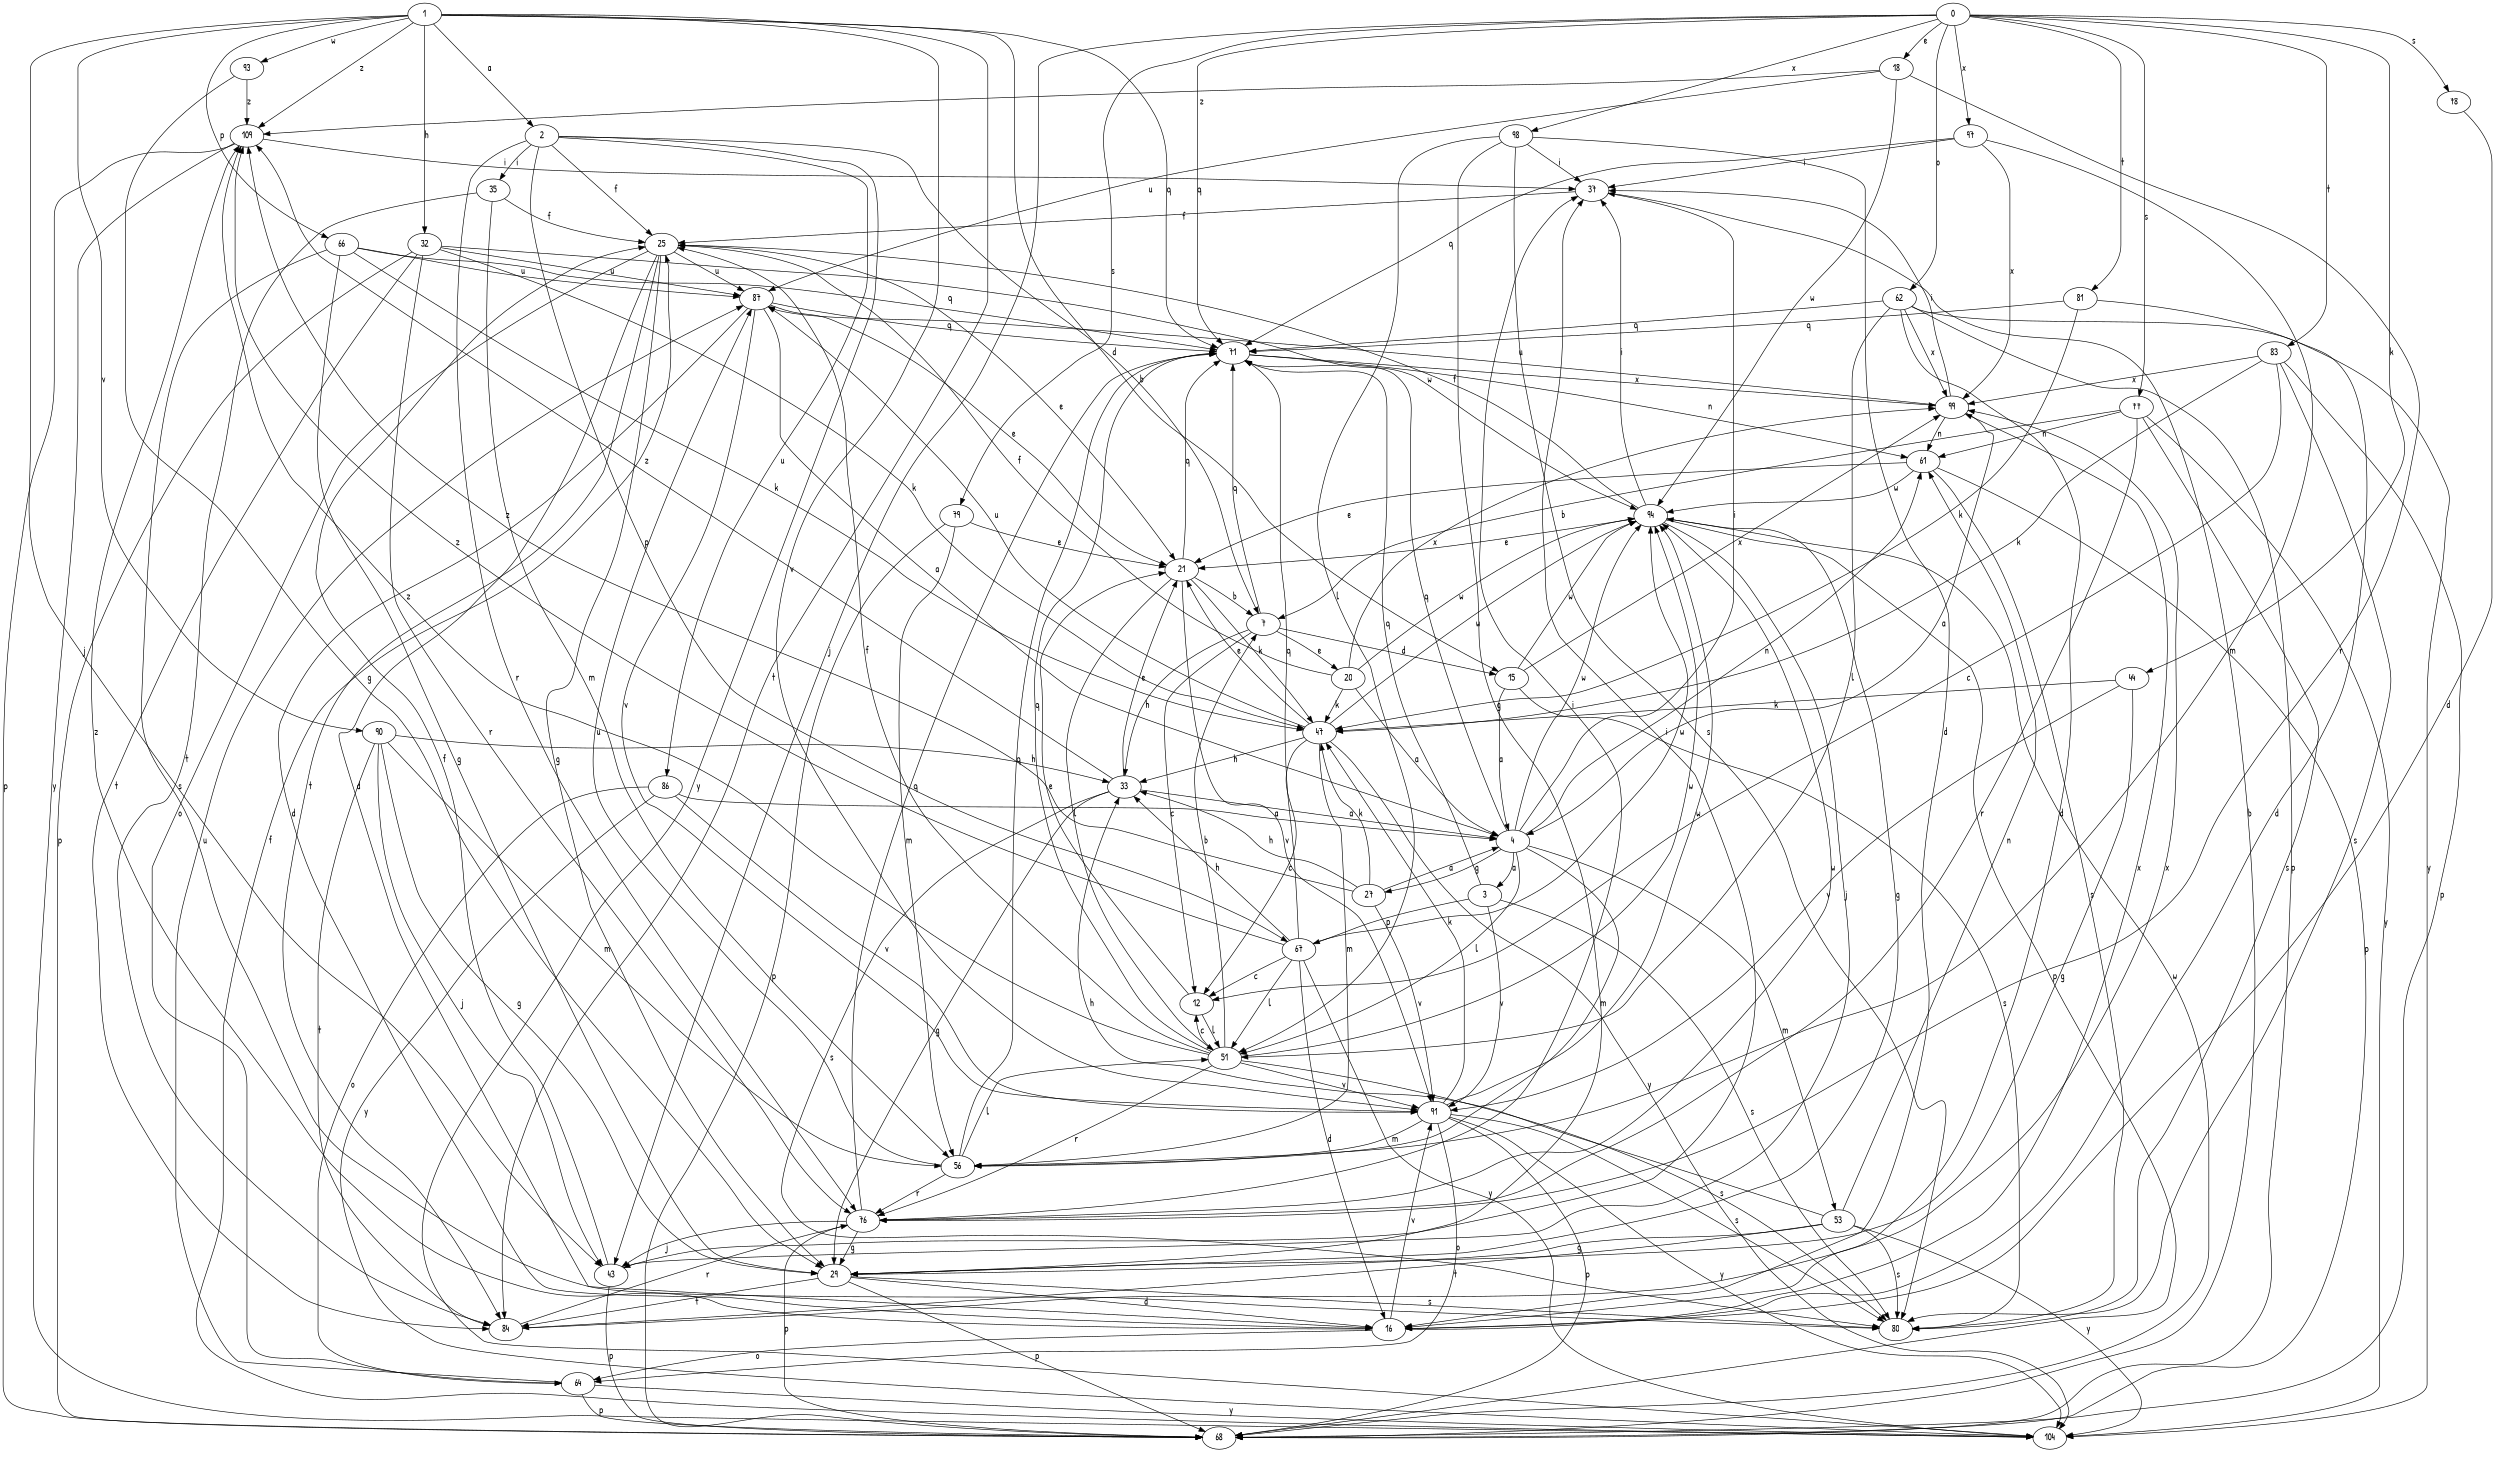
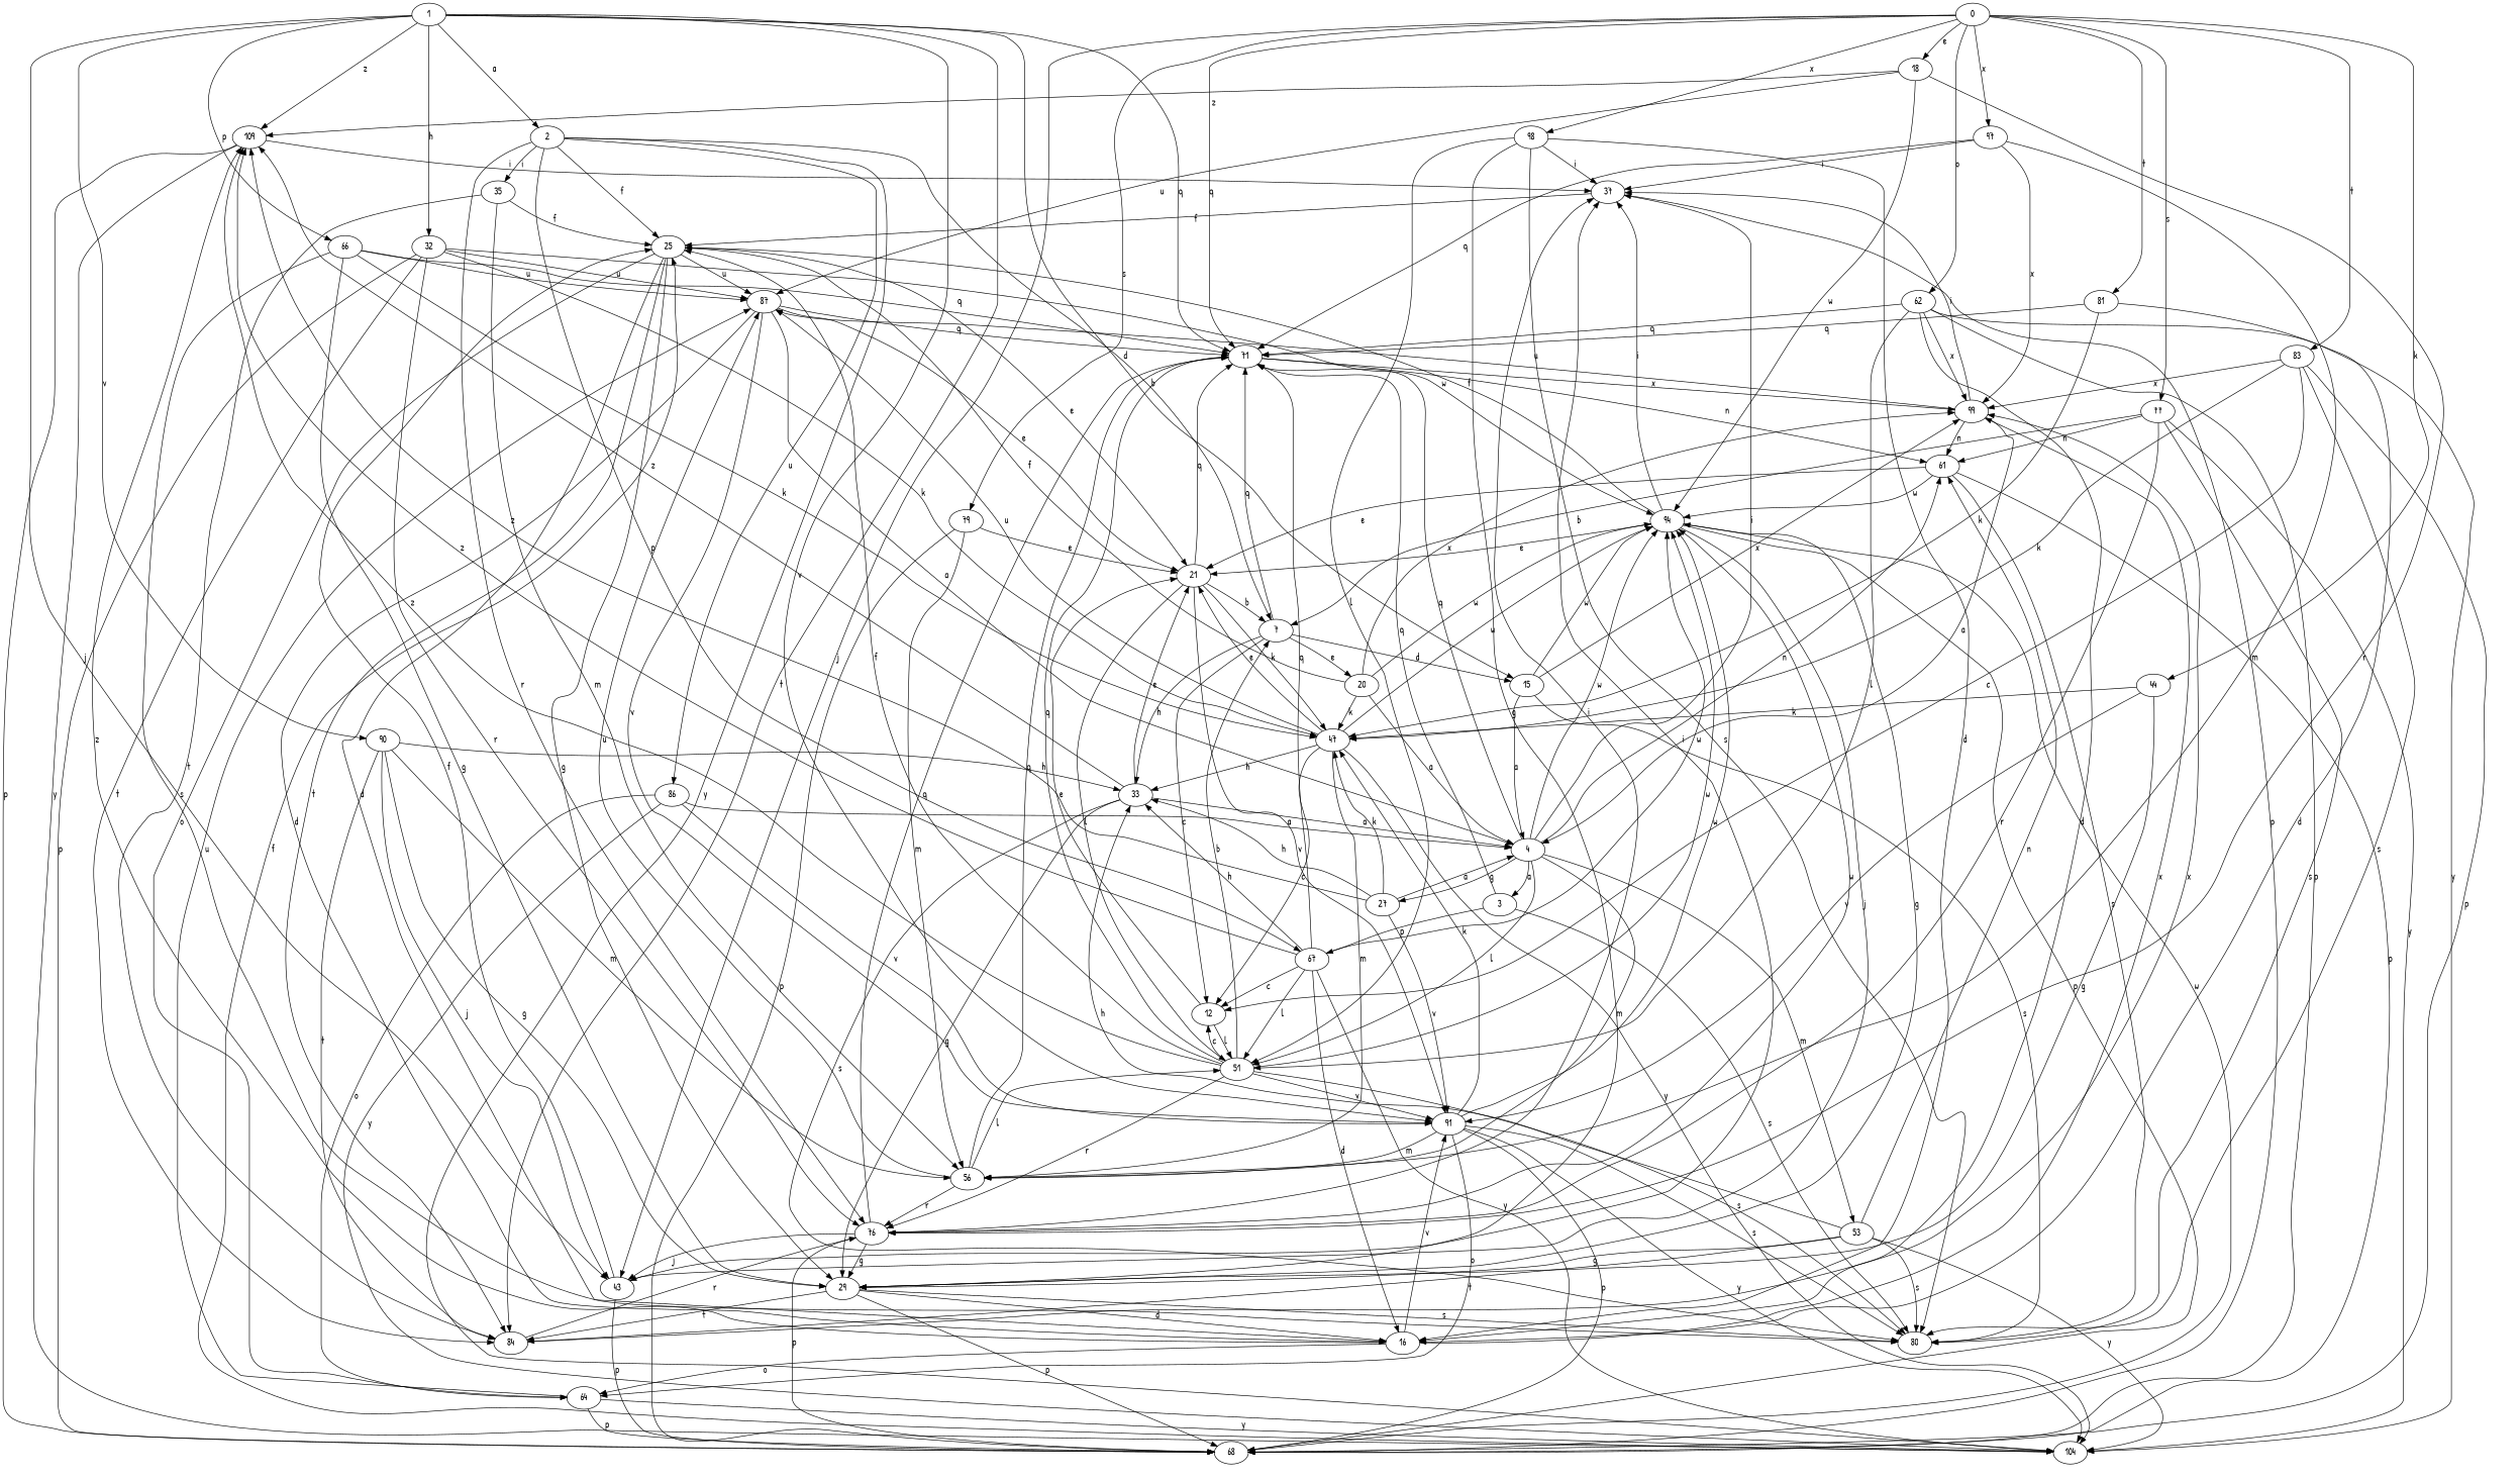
  strict digraph {
    fontname="Patrick Hand"
    node [fontname="Patrick Hand"]
    edge [fontname="Patrick Hand"]
    0
    18
    43
    44
    62
    71
    77
-   78
    79
    n10 [label=81]
    83
    97
    98
    109
    76
    94
    87
    27
    91
    4
    33
    47
    25
    37
    68
    29
    104
    51
    99
    16
    n31 [label=61]
    7
    80
    56
    21
    12
    1
    2
    15
    32
    66
    84
    90
-   93
    35
    67
    86
    64
    20
    3
    53
    0 -> 18 [label=e]
    0 -> 43 [label=j]
    0 -> 44 [label=k]
    0 -> 62 [label=o]
    0 -> 71 [label=q]
    0 -> 77 [label=s]
-   0 -> 78 [label=s]
    0 -> 79 [label=s]
    0 -> n10 [label=t]
    0 -> 83 [label=t]
    0 -> 97 [label=x]
    0 -> 98 [label=x]
    18 -> 109 [label=z]
    18 -> 76 [label=r]
    18 -> 94 [label=w]
    18 -> 87 [label=u]
    43 -> 25 [label=f]
    43 -> 37 [label=i]
    43 -> 68 [label=p]
    44 -> 91 [label=v]
    44 -> 47 [label=k]
    44 -> 29 [label=g]
    62 -> 71 [label=q]
    62 -> 68 [label=p]
    62 -> 104 [label=y]
    62 -> 51 [label=l]
    62 -> 99 [label=x]
    62 -> 16 [label=d]
    71 -> 99 [label=x]
    71 -> n31 [label=n]
    77 -> 76 [label=r]
    77 -> 104 [label=y]
    77 -> n31 [label=n]
    77 -> 7 [label=b]
    77 -> 80 [label=s]
-   78 -> 16 [label=d]
    79 -> 68 [label=p]
    79 -> 56 [label=m]
    79 -> 21 [label=e]
    n10 -> 71 [label=q]
    n10 -> 47 [label=k]
    n10 -> 16 [label=d]
    83 -> 47 [label=k]
    83 -> 68 [label=p]
    83 -> 99 [label=x]
    83 -> 80 [label=s]
    83 -> 12 [label=c]
    97 -> 71 [label=q]
    97 -> 37 [label=i]
    97 -> 99 [label=x]
    97 -> 56 [label=m]
    98 -> 37 [label=i]
    98 -> 29 [label=g]
    98 -> 51 [label=l]
    98 -> 16 [label=d]
    98 -> 80 [label=s]
    109 -> 37 [label=i]
    109 -> 68 [label=p]
    109 -> 104 [label=y]
    76 -> 43 [label=j]
    76 -> 71 [label=q]
    76 -> 94 [label=w]
    76 -> 37 [label=i]
    76 -> 68 [label=p]
    76 -> 29 [label=g]
    94 -> 43 [label=j]
    94 -> 25 [label=f]
    94 -> 37 [label=i]
    94 -> 68 [label=p]
    94 -> 29 [label=g]
    94 -> 21 [label=e]
    87 -> 71 [label=q]
    87 -> 91 [label=v]
    87 -> 4 [label=a]
    87 -> 16 [label=d]
    87 -> 21 [label=e]
    27 -> 109 [label=z]
    27 -> 91 [label=v]
    27 -> 4 [label=a]
    27 -> 33 [label=h]
    27 -> 47 [label=k]
    91 -> 94 [label=w]
    91 -> 47 [label=k]
    91 -> 68 [label=p]
    91 -> 104 [label=y]
    91 -> 80 [label=s]
    91 -> 56 [label=m]
    91 -> 64 [label=o]
    4 -> 71 [label=q]
    4 -> 94 [label=w]
    4 -> 27 [label=g]
    4 -> 37 [label=i]
    4 -> 51 [label=l]
    4 -> n31 [label=n]
    4 -> 56 [label=m]
    4 -> 3 [label=a]
    4 -> 53 [label=m]
    33 -> 109 [label=z]
    33 -> 4 [label=a]
    33 -> 29 [label=g]
    33 -> 80 [label=s]
    33 -> 21 [label=e]
    47 -> 94 [label=w]
    47 -> 87 [label=u]
    47 -> 33 [label=h]
    47 -> 104 [label=y]
    47 -> 56 [label=m]
    47 -> 21 [label=e]
    47 -> 12 [label=c]
    25 -> 87 [label=u]
    25 -> 29 [label=g]
    25 -> 16 [label=d]
    25 -> 21 [label=e]
    25 -> 84 [label=t]
    25 -> 64 [label=o]
    37 -> 25 [label=f]
-   37 -> 68 [label=b]
+   37 -> 68 [label=p]
    68 -> 94 [label=w]
    29 -> 68 [label=p]
    29 -> 16 [label=d]
    29 -> 80 [label=s]
    29 -> 84 [label=t]
    104 -> 25 [label=f]
    51 -> 71 [label=q]
    51 -> 109 [label=z]
    51 -> 76 [label=r]
    51 -> 94 [label=w]
    51 -> 91 [label=v]
    51 -> 25 [label=f]
    51 -> 7 [label=b]
    51 -> 80 [label=s]
    51 -> 12 [label=c]
    99 -> 87 [label=u]
    99 -> 4 [label=a]
    99 -> 37 [label=i]
    99 -> n31 [label=n]
    16 -> 109 [label=z]
    16 -> 91 [label=v]
    16 -> 99 [label=x]
    16 -> 64 [label=o]
    n31 -> 94 [label=w]
    n31 -> 68 [label=p]
    n31 -> 80 [label=s]
    n31 -> 21 [label=e]
    7 -> 71 [label=q]
    7 -> 33 [label=h]
    7 -> 12 [label=c]
    7 -> 15 [label=d]
    7 -> 20 [label=e]
    56 -> 71 [label=q]
    56 -> 76 [label=r]
    56 -> 87 [label=u]
    56 -> 51 [label=l]
    21 -> 71 [label=q]
    21 -> 91 [label=v]
    21 -> 47 [label=k]
    21 -> 51 [label=l]
    21 -> 7 [label=b]
    12 -> 51 [label=l]
    12 -> 21 [label=e]
    1 -> 43 [label=j]
    1 -> 71 [label=q]
    1 -> 109 [label=z]
    1 -> 91 [label=v]
    1 -> 2 [label=a]
    1 -> 15 [label=d]
    1 -> 32 [label=h]
    1 -> 66 [label=p]
    1 -> 84 [label=t]
    1 -> 90 [label=v]
-   1 -> 93 [label=w]
    2 -> 76 [label=r]
    2 -> 25 [label=f]
    2 -> 104 [label=y]
    2 -> 7 [label=b]
    2 -> 35 [label=i]
    2 -> 67 [label=p]
    2 -> 86 [label=u]
    15 -> 94 [label=w]
    15 -> 4 [label=a]
    15 -> 99 [label=x]
    15 -> 80 [label=s]
    32 -> 76 [label=r]
    32 -> 94 [label=w]
    32 -> 87 [label=u]
    32 -> 47 [label=k]
    32 -> 68 [label=p]
    32 -> 84 [label=t]
    66 -> 71 [label=q]
    66 -> 87 [label=u]
    66 -> 47 [label=k]
    66 -> 29 [label=g]
    66 -> 80 [label=s]
    84 -> 76 [label=r]
    84 -> 99 [label=x]
    90 -> 43 [label=j]
    90 -> 33 [label=h]
    90 -> 29 [label=g]
    90 -> 56 [label=m]
    90 -> 84 [label=t]
-   93 -> 109 [label=z]
-   93 -> 29 [label=g]
    35 -> 25 [label=f]
    35 -> 56 [label=m]
    35 -> 84 [label=t]
    67 -> 71 [label=q]
    67 -> 109 [label=z]
    67 -> 94 [label=w]
    67 -> 33 [label=h]
    67 -> 104 [label=y]
    67 -> 51 [label=l]
    67 -> 16 [label=d]
    67 -> 12 [label=c]
    86 -> 91 [label=v]
    86 -> 4 [label=a]
    86 -> 104 [label=y]
    86 -> 64 [label=o]
    64 -> 87 [label=u]
    64 -> 68 [label=p]
    64 -> 104 [label=y]
    20 -> 94 [label=w]
    20 -> 4 [label=a]
    20 -> 47 [label=k]
    20 -> 25 [label=f]
    20 -> 99 [label=x]
    3 -> 71 [label=q]
-   3 -> 91 [label=v]
    3 -> 80 [label=s]
    3 -> 67 [label=p]
    53 -> 33 [label=h]
    53 -> 29 [label=g]
    53 -> 104 [label=y]
    53 -> n31 [label=n]
    53 -> 80 [label=s]
    53 -> 84 [label=t]
  }
